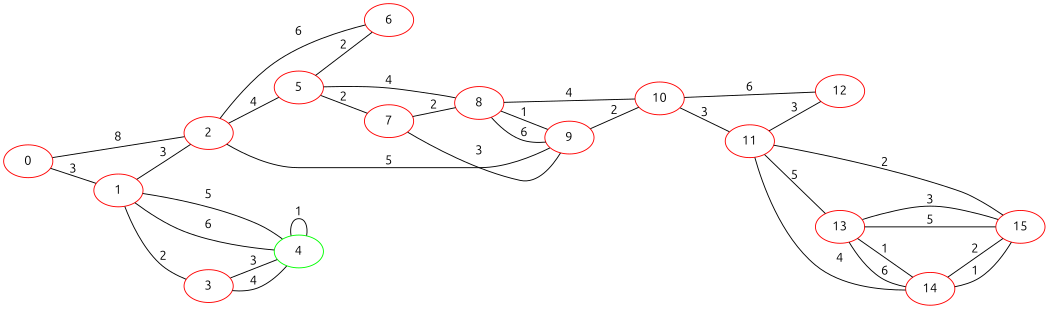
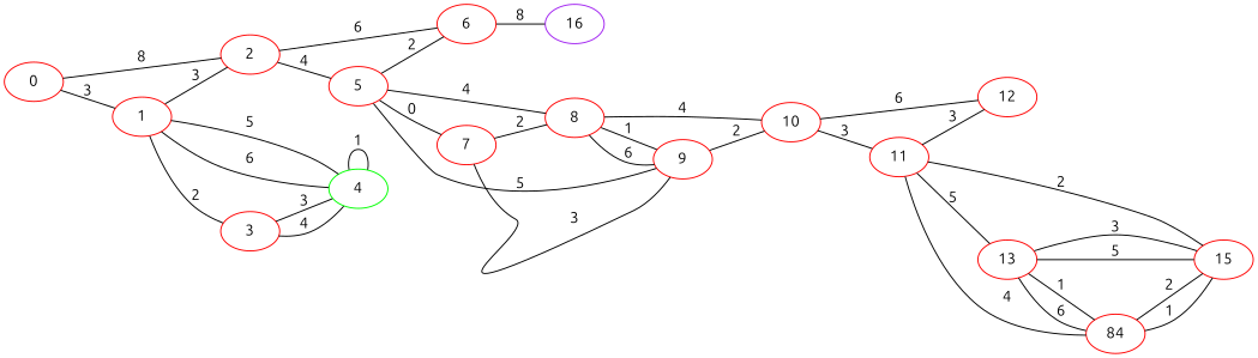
  graph {
    fontname=Ubuntu
    rankdir=LR
    node [color=red fontname=Ubuntu weight=1]
    edge [fontname=Ubuntu]
    0
    1
    2
    3
    4 [color=green weight=2]
    5
    6
    7
    8
    9
+   16 [color=purple weight=4]
    10
    11
    12
    13
-   14
+   14 [label=84]
    15
    0 -- 1 [label=3]
    0 -- 2 [label=8]
    1 -- 2 [label=3]
    1 -- 3 [label=2]
    1 -- 4 [label=5]
    1 -- 4 [label=6]
    2 -- 5 [label=4]
    2 -- 6 [label=6]
    3 -- 4 [label=3]
    3 -- 4 [label=4]
    4 -- 4 [label=1]
    5 -- 6 [label=2]
-   5 -- 7 [label=2]
+   5 -- 7 [label=0]
    5 -- 8 [label=4]
-   2 -- 9 [label=5]
+   5 -- 9 [label=5]
+   6 -- 16 [label=8]
    7 -- 8 [label=2]
    7 -- 9 [label=3]
    8 -- 9 [label=1]
    8 -- 9 [label=6]
    8 -- 10 [label=4]
    9 -- 10 [label=2]
    10 -- 11 [label=3]
    10 -- 12 [label=6]
    11 -- 12 [label=3]
    11 -- 13 [label=5]
    11 -- 14 [label=4]
    11 -- 15 [label=2]
    13 -- 14 [label=1]
    13 -- 14 [label=6]
    13 -- 15 [label=3]
    13 -- 15 [label=5]
    14 -- 15 [label=2]
    14 -- 15 [label=1]
  }
